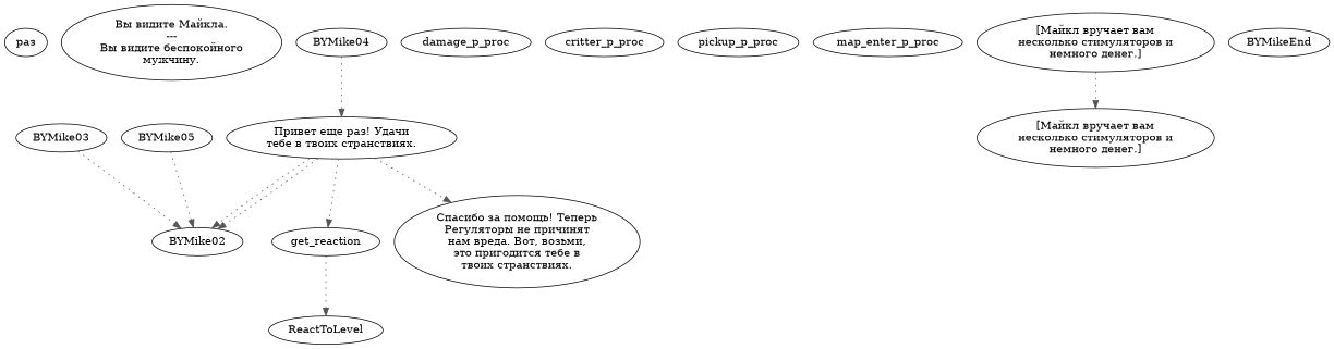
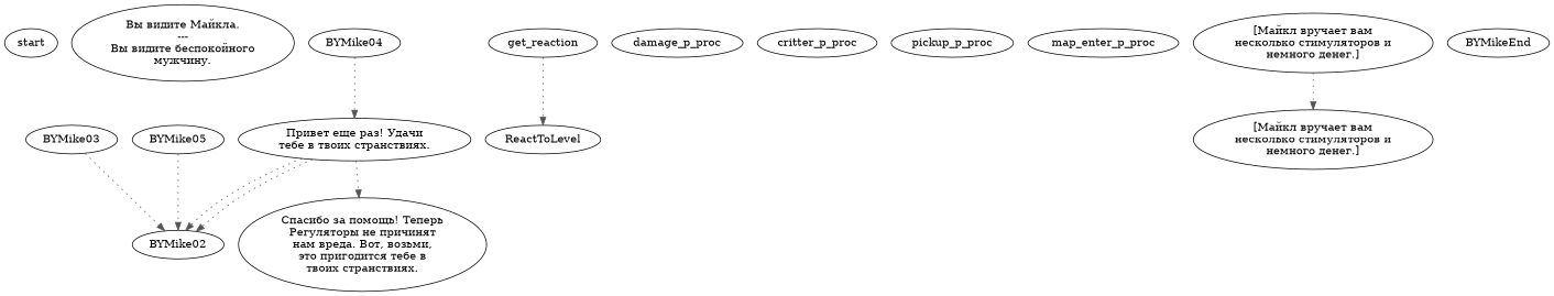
  digraph {
    node [color="#000000" fillcolor="#FFFFFF" style=filled]
    edge [color="#555555" style=dotted]
-   start [label="раз"]
+   start
    n2 [label="Вы видите Майкла.\n---\nВы видите беспокойного\nмужчину."]
    n3 [label="Привет еще раз! Удачи\nтебе в твоих странствиях."]
    get_reaction
    n5 [label="Спасибо за помощь! Теперь\nРегуляторы не причинят\nнам вреда. Вот, возьми,\nэто пригодится тебе в\nтвоих странствиях."]
    BYMike02
    ReactToLevel
    damage_p_proc
    critter_p_proc
    pickup_p_proc
    map_enter_p_proc
    BYMike03
    BYMike04
    BYMike05
    n15 [label="[Майкл вручает вам\nнесколько стимуляторов и\nнемного денег.]"]
    n16 [label="[Майкл вручает вам\nнесколько стимуляторов и\nнемного денег.]"]
    BYMikeEnd
-   n3 -> get_reaction
    n3 -> n5
    n3 -> BYMike02
    n3 -> BYMike02
    get_reaction -> ReactToLevel
    BYMike03 -> BYMike02
    BYMike04 -> n3
    BYMike05 -> BYMike02
    n15 -> n16
  }
